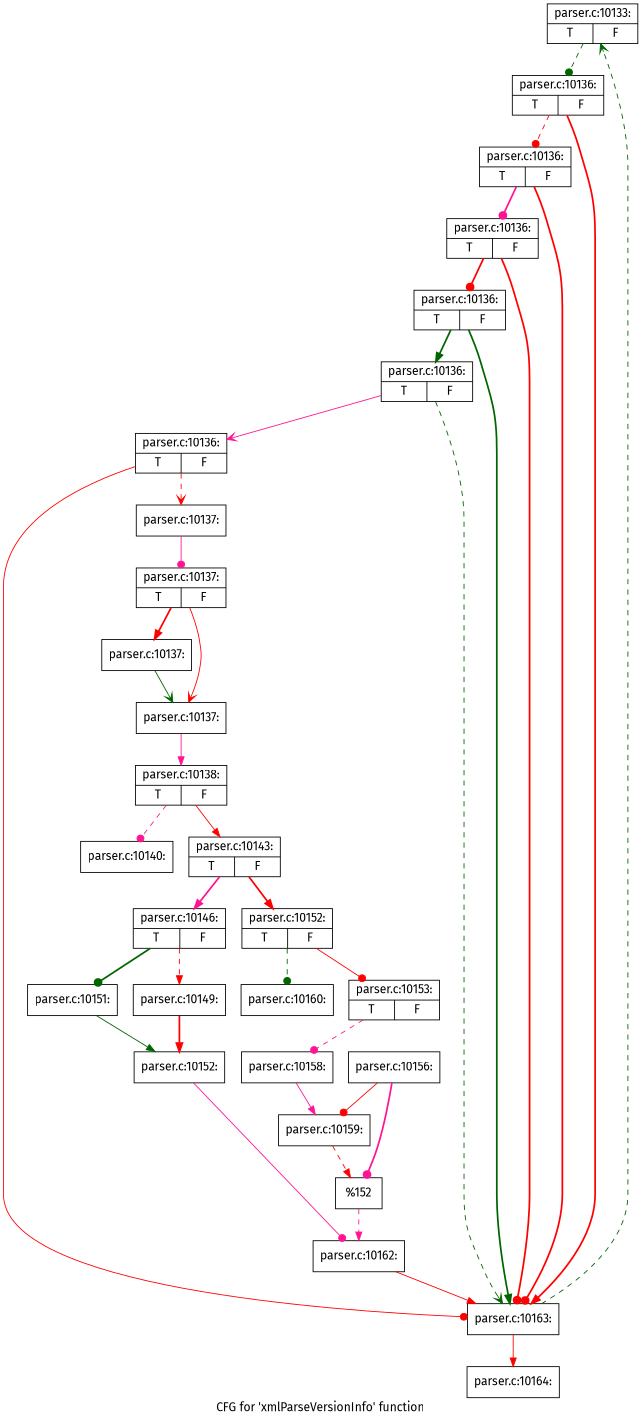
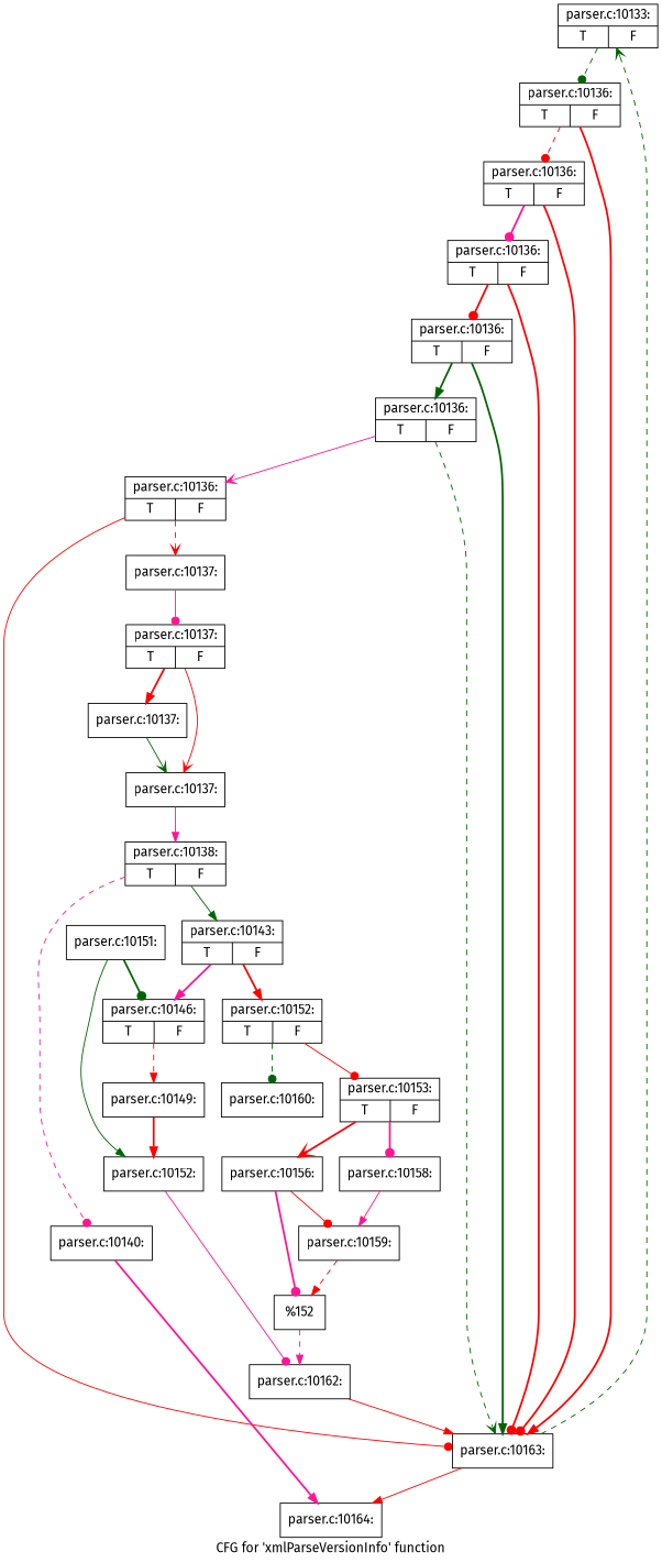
  digraph {
    fontname="Fira Sans"
    label="CFG for 'xmlParseVersionInfo' function"
    node [fontname="Fira Sans" shape=record]
    edge [arrowhead=normal color=red fontname="Fira Sans" style=bold]
    n1 [label="{parser.c:10133:|{<s0>T|<s1>F}}"]
    n2 [label="{parser.c:10136:|{<s0>T|<s1>F}}"]
    n3 [label="{parser.c:10163:}"]
    n4 [label="{parser.c:10136:|{<s0>T|<s1>F}}"]
    n5 [label="{parser.c:10164:}"]
    n6 [label="{parser.c:10136:|{<s0>T|<s1>F}}"]
    n7 [label="{parser.c:10136:|{<s0>T|<s1>F}}"]
    n8 [label="{parser.c:10136:|{<s0>T|<s1>F}}"]
    n9 [label="{parser.c:10136:|{<s0>T|<s1>F}}"]
    n10 [label="{parser.c:10137:}"]
    n11 [label="{parser.c:10137:|{<s0>T|<s1>F}}"]
    n12 [label="{parser.c:10137:}"]
    n13 [label="{parser.c:10137:}"]
    n14 [label="{parser.c:10138:|{<s0>T|<s1>F}}"]
    n15 [label="{parser.c:10140:}"]
    n16 [label="{parser.c:10143:|{<s0>T|<s1>F}}"]
    n17 [label="{parser.c:10146:|{<s0>T|<s1>F}}"]
    n18 [label="{parser.c:10152:|{<s0>T|<s1>F}}"]
    n19 [label="{parser.c:10149:}"]
    n20 [label="{parser.c:10151:}"]
    n21 [label="{parser.c:10153:|{<s0>T|<s1>F}}"]
    n22 [label="{parser.c:10160:}"]
    n23 [label="{parser.c:10152:}"]
    n24 [label="{parser.c:10156:}"]
    n25 [label="{parser.c:10158:}"]
    n26 [label="{parser.c:10162:}"]
    n27 [label="{%152}"]
    n28 [label="{parser.c:10159:}"]
    n1 -> n2 [arrowhead=dot color=darkgreen style=dashed]
    n2 -> n3
    n2 -> n4 [arrowhead=dot style=dashed]
    n3 -> n1 [arrowhead=vee color=darkgreen style=dashed]
    n3 -> n5 [style=solid]
    n4 -> n3 [arrowhead=dot]
    n4 -> n6 [arrowhead=dot color=deeppink]
    n6 -> n3 [arrowhead=dot]
    n6 -> n7 [arrowhead=dot]
    n7 -> n3 [color=darkgreen]
    n7 -> n8 [color=darkgreen]
    n8 -> n3 [arrowhead=vee color=darkgreen style=dashed]
    n8 -> n9 [arrowhead=vee color=deeppink style=solid]
    n9 -> n3 [arrowhead=dot style=solid]
    n9 -> n10 [arrowhead=vee style=dashed]
    n10 -> n11 [arrowhead=dot color=deeppink style=solid]
    n11 -> n12
    n11 -> n13 [arrowhead=vee style=solid]
    n12 -> n13 [arrowhead=vee color=darkgreen style=solid]
    n13 -> n14 [color=deeppink style=solid]
    n14 -> n15 [arrowhead=dot color=deeppink style=dashed]
-   n14 -> n16 [style=solid]
+   n14 -> n16 [color=darkgreen style=solid]
+   n15 -> n5 [color=deeppink]
    n16 -> n17 [color=deeppink]
    n16 -> n18
    n17 -> n19 [style=dashed]
-   n17 -> n20 [arrowhead=dot color=darkgreen]
+   n20 -> n17 [arrowhead=dot color=darkgreen]
    n18 -> n21 [arrowhead=dot style=solid]
    n18 -> n22 [arrowhead=dot color=darkgreen style=dashed]
    n19 -> n23
    n20 -> n23 [color=darkgreen style=solid]
-   n21 -> n25 [arrowhead=dot color=deeppink style=dashed]
+   n21 -> n24 [arrowhead=vee]
+   n21 -> n25 [arrowhead=dot color=deeppink]
    n23 -> n26 [arrowhead=dot color=deeppink style=solid]
    n24 -> n27 [arrowhead=dot color=deeppink]
    n24 -> n28 [arrowhead=dot style=solid]
    n25 -> n28 [color=deeppink style=solid]
    n26 -> n3 [style=solid]
    n27 -> n26 [color=deeppink style=dashed]
    n28 -> n27 [style=dashed]
  }
